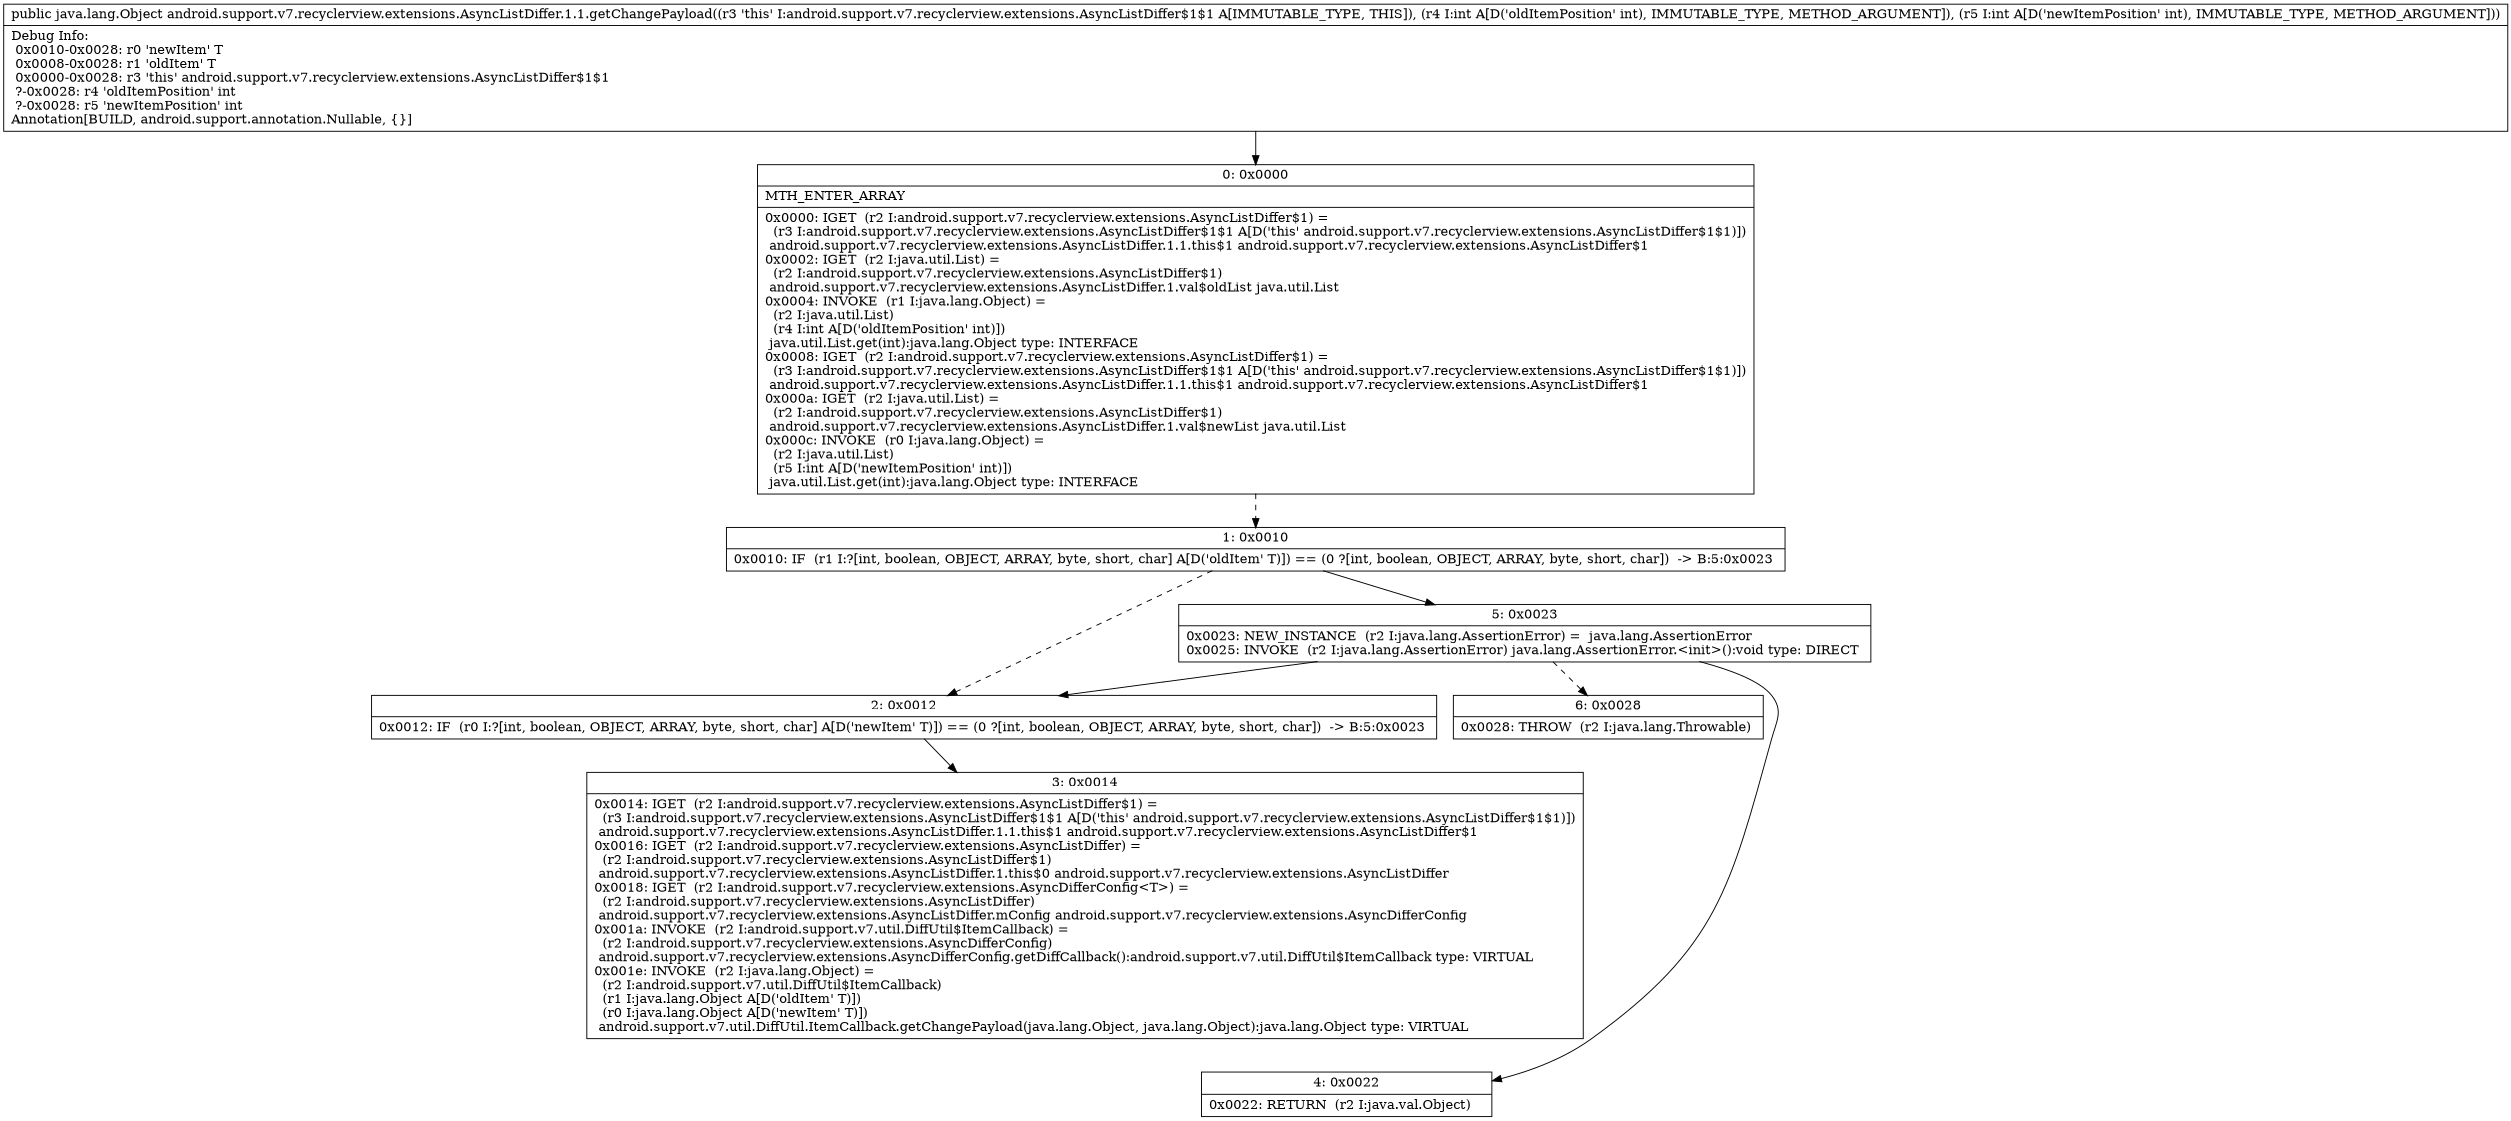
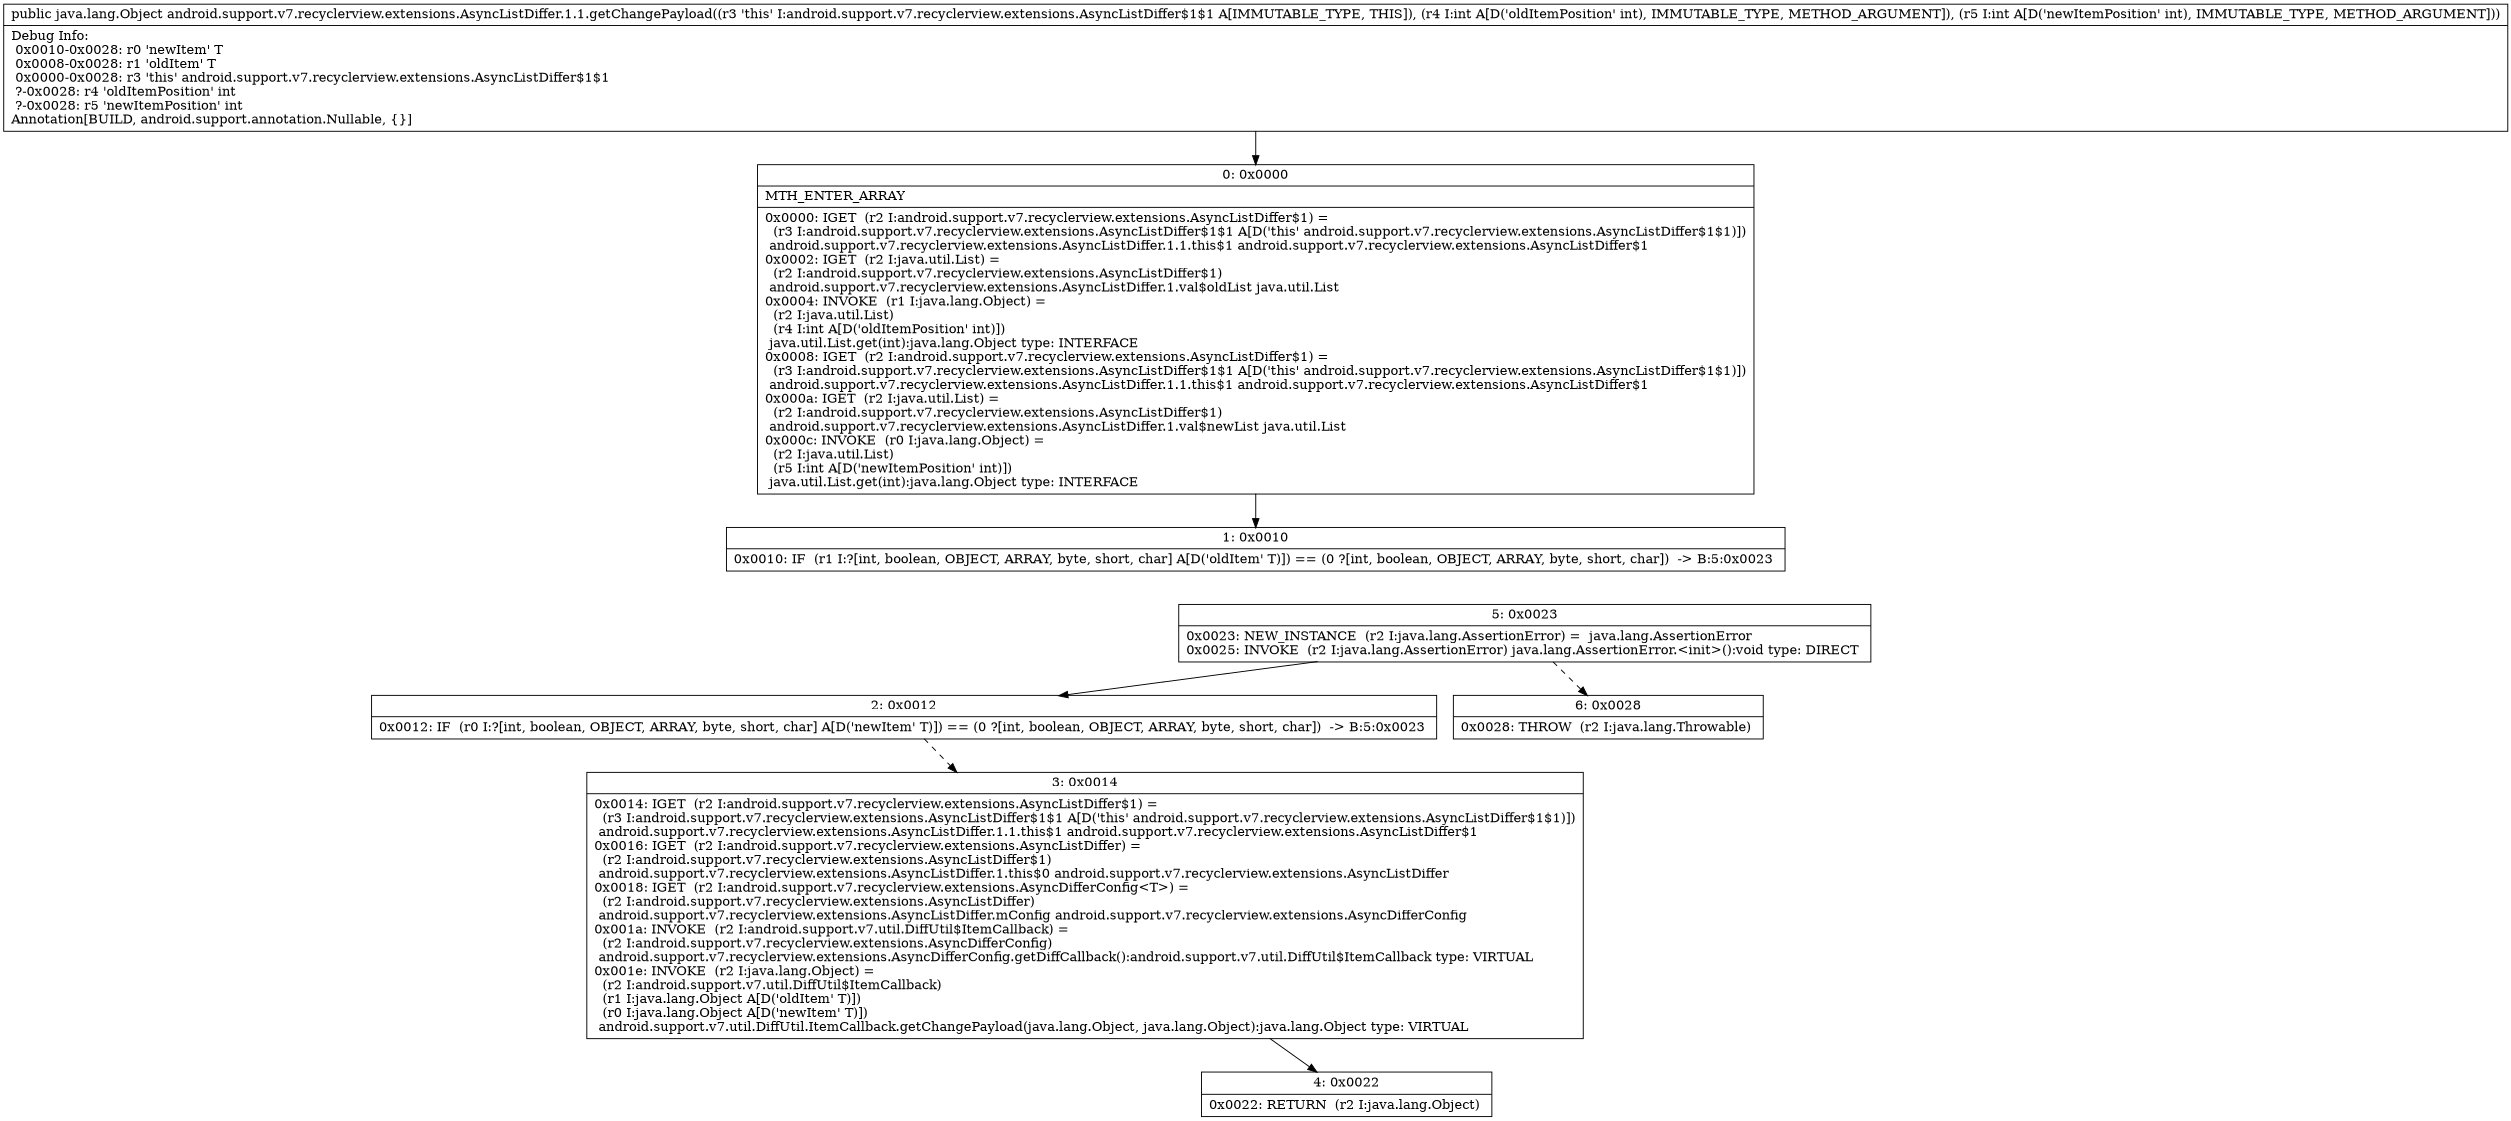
  digraph {
    node [shape=record]
    n1 [label="{0\:\ 0x0000|MTH_ENTER_ARRAY\l|0x0000: IGET  (r2 I:android.support.v7.recyclerview.extensions.AsyncListDiffer$1) = \l  (r3 I:android.support.v7.recyclerview.extensions.AsyncListDiffer$1$1 A[D('this' android.support.v7.recyclerview.extensions.AsyncListDiffer$1$1)])\l android.support.v7.recyclerview.extensions.AsyncListDiffer.1.1.this$1 android.support.v7.recyclerview.extensions.AsyncListDiffer$1 \l0x0002: IGET  (r2 I:java.util.List) = \l  (r2 I:android.support.v7.recyclerview.extensions.AsyncListDiffer$1)\l android.support.v7.recyclerview.extensions.AsyncListDiffer.1.val$oldList java.util.List \l0x0004: INVOKE  (r1 I:java.lang.Object) = \l  (r2 I:java.util.List)\l  (r4 I:int A[D('oldItemPosition' int)])\l java.util.List.get(int):java.lang.Object type: INTERFACE \l0x0008: IGET  (r2 I:android.support.v7.recyclerview.extensions.AsyncListDiffer$1) = \l  (r3 I:android.support.v7.recyclerview.extensions.AsyncListDiffer$1$1 A[D('this' android.support.v7.recyclerview.extensions.AsyncListDiffer$1$1)])\l android.support.v7.recyclerview.extensions.AsyncListDiffer.1.1.this$1 android.support.v7.recyclerview.extensions.AsyncListDiffer$1 \l0x000a: IGET  (r2 I:java.util.List) = \l  (r2 I:android.support.v7.recyclerview.extensions.AsyncListDiffer$1)\l android.support.v7.recyclerview.extensions.AsyncListDiffer.1.val$newList java.util.List \l0x000c: INVOKE  (r0 I:java.lang.Object) = \l  (r2 I:java.util.List)\l  (r5 I:int A[D('newItemPosition' int)])\l java.util.List.get(int):java.lang.Object type: INTERFACE \l}"]
    n2 [label="{1\:\ 0x0010|0x0010: IF  (r1 I:?[int, boolean, OBJECT, ARRAY, byte, short, char] A[D('oldItem' T)]) == (0 ?[int, boolean, OBJECT, ARRAY, byte, short, char])  \-\> B:5:0x0023 \l}"]
    n3 [label="{2\:\ 0x0012|0x0012: IF  (r0 I:?[int, boolean, OBJECT, ARRAY, byte, short, char] A[D('newItem' T)]) == (0 ?[int, boolean, OBJECT, ARRAY, byte, short, char])  \-\> B:5:0x0023 \l}"]
    n4 [label="{5\:\ 0x0023|0x0023: NEW_INSTANCE  (r2 I:java.lang.AssertionError) =  java.lang.AssertionError \l0x0025: INVOKE  (r2 I:java.lang.AssertionError) java.lang.AssertionError.\<init\>():void type: DIRECT \l}"]
    n5 [label="{3\:\ 0x0014|0x0014: IGET  (r2 I:android.support.v7.recyclerview.extensions.AsyncListDiffer$1) = \l  (r3 I:android.support.v7.recyclerview.extensions.AsyncListDiffer$1$1 A[D('this' android.support.v7.recyclerview.extensions.AsyncListDiffer$1$1)])\l android.support.v7.recyclerview.extensions.AsyncListDiffer.1.1.this$1 android.support.v7.recyclerview.extensions.AsyncListDiffer$1 \l0x0016: IGET  (r2 I:android.support.v7.recyclerview.extensions.AsyncListDiffer) = \l  (r2 I:android.support.v7.recyclerview.extensions.AsyncListDiffer$1)\l android.support.v7.recyclerview.extensions.AsyncListDiffer.1.this$0 android.support.v7.recyclerview.extensions.AsyncListDiffer \l0x0018: IGET  (r2 I:android.support.v7.recyclerview.extensions.AsyncDifferConfig\<T\>) = \l  (r2 I:android.support.v7.recyclerview.extensions.AsyncListDiffer)\l android.support.v7.recyclerview.extensions.AsyncListDiffer.mConfig android.support.v7.recyclerview.extensions.AsyncDifferConfig \l0x001a: INVOKE  (r2 I:android.support.v7.util.DiffUtil$ItemCallback) = \l  (r2 I:android.support.v7.recyclerview.extensions.AsyncDifferConfig)\l android.support.v7.recyclerview.extensions.AsyncDifferConfig.getDiffCallback():android.support.v7.util.DiffUtil$ItemCallback type: VIRTUAL \l0x001e: INVOKE  (r2 I:java.lang.Object) = \l  (r2 I:android.support.v7.util.DiffUtil$ItemCallback)\l  (r1 I:java.lang.Object A[D('oldItem' T)])\l  (r0 I:java.lang.Object A[D('newItem' T)])\l android.support.v7.util.DiffUtil.ItemCallback.getChangePayload(java.lang.Object, java.lang.Object):java.lang.Object type: VIRTUAL \l}"]
    n6 [label="{6\:\ 0x0028|0x0028: THROW  (r2 I:java.lang.Throwable) \l}"]
-   n7 [label="{4\:\ 0x0022|0x0022: RETURN  (r2 I:java.val.Object) \l}"]
+   n7 [label="{4\:\ 0x0022|0x0022: RETURN  (r2 I:java.lang.Object) \l}"]
    n8 [label="{public java.lang.Object android.support.v7.recyclerview.extensions.AsyncListDiffer.1.1.getChangePayload((r3 'this' I:android.support.v7.recyclerview.extensions.AsyncListDiffer$1$1 A[IMMUTABLE_TYPE, THIS]), (r4 I:int A[D('oldItemPosition' int), IMMUTABLE_TYPE, METHOD_ARGUMENT]), (r5 I:int A[D('newItemPosition' int), IMMUTABLE_TYPE, METHOD_ARGUMENT]))  | Debug Info:\l  0x0010\-0x0028: r0 'newItem' T\l  0x0008\-0x0028: r1 'oldItem' T\l  0x0000\-0x0028: r3 'this' android.support.v7.recyclerview.extensions.AsyncListDiffer$1$1\l  ?\-0x0028: r4 'oldItemPosition' int\l  ?\-0x0028: r5 'newItemPosition' int\lAnnotation[BUILD, android.support.annotation.Nullable, \{\}]\l}"]
-   n1 -> n2 [style=dashed]
-   n2 -> n3 [style=dashed]
-   n2 -> n4
-   n3 -> n5 [style=solid]
+   n1 -> n2
+   n3 -> n5 [style=dashed]
    n4 -> n3
    n4 -> n6 [style=dashed]
-   n4 -> n7
+   n5 -> n7
    n8 -> n1
  }
